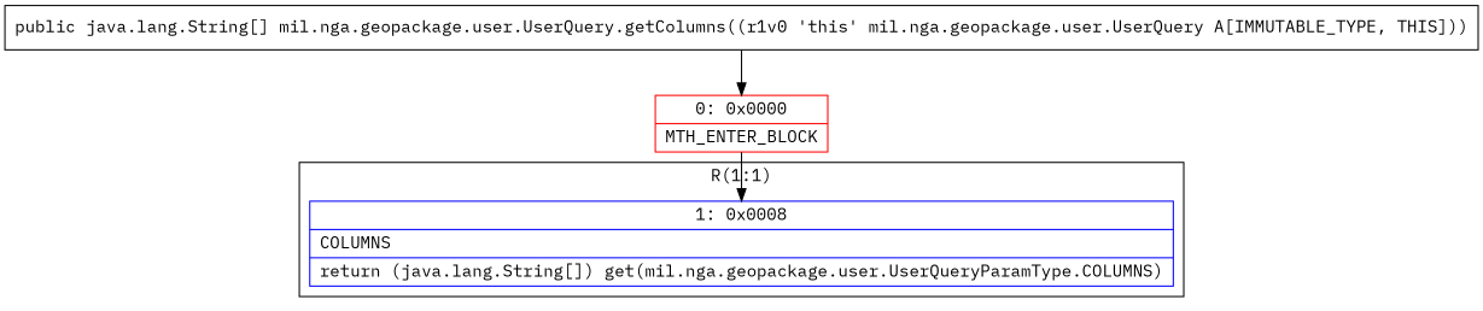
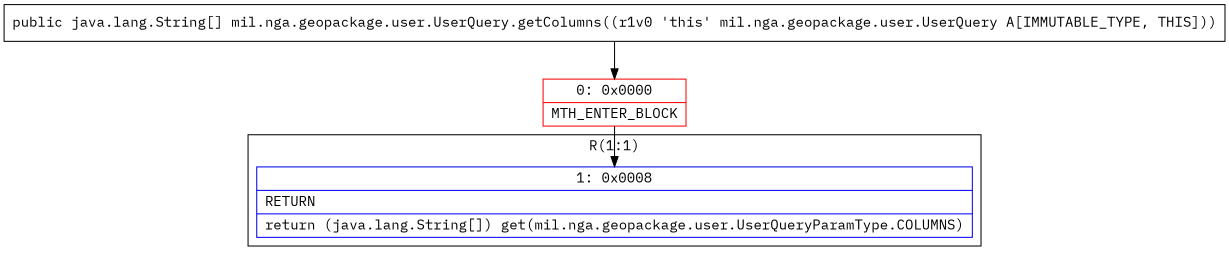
  digraph {
    fontname="IBM Plex Mono"
    node [shape=record fontname="IBM Plex Mono"]
    edge [fontname="IBM Plex Mono"]
-   n1 [color=blue label="{1\:\ 0x0008|COLUMNS\l|return (java.lang.String[]) get(mil.nga.geopackage.user.UserQueryParamType.COLUMNS)\l}"]
+   n1 [color=blue label="{1\:\ 0x0008|RETURN\l|return (java.lang.String[]) get(mil.nga.geopackage.user.UserQueryParamType.COLUMNS)\l}"]
    n2 [color=red label="{0\:\ 0x0000|MTH_ENTER_BLOCK\l}"]
    n3 [label="{public java.lang.String[] mil.nga.geopackage.user.UserQuery.getColumns((r1v0 'this' mil.nga.geopackage.user.UserQuery A[IMMUTABLE_TYPE, THIS])) }"]
    subgraph cluster_1 {
      label="R(1:1)"
      n1
    }
    n2 -> n1
    n3 -> n2
  }
